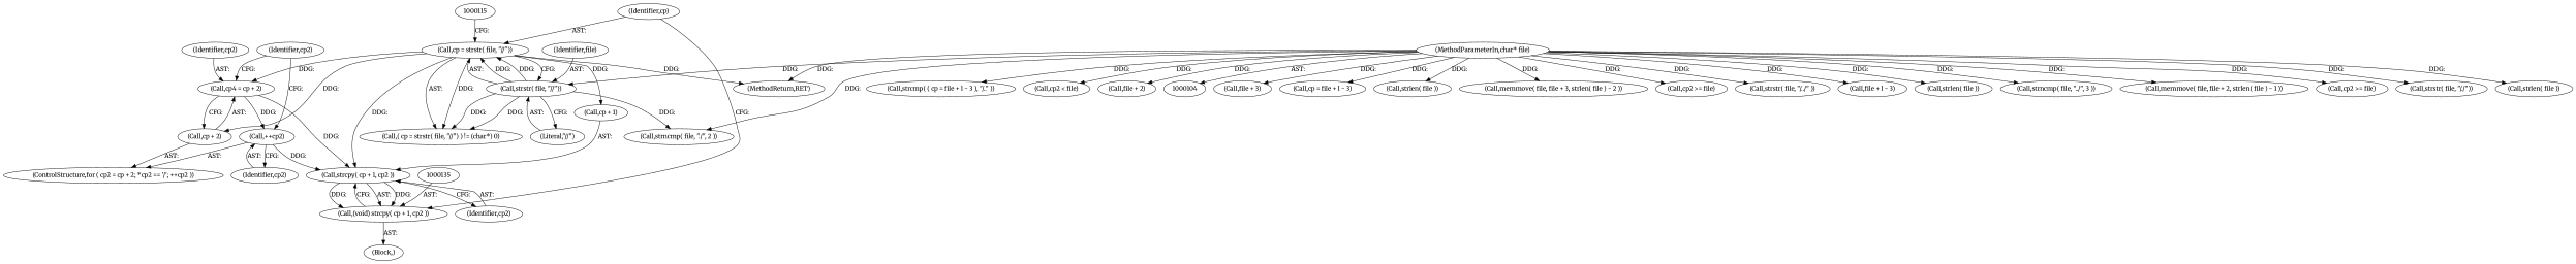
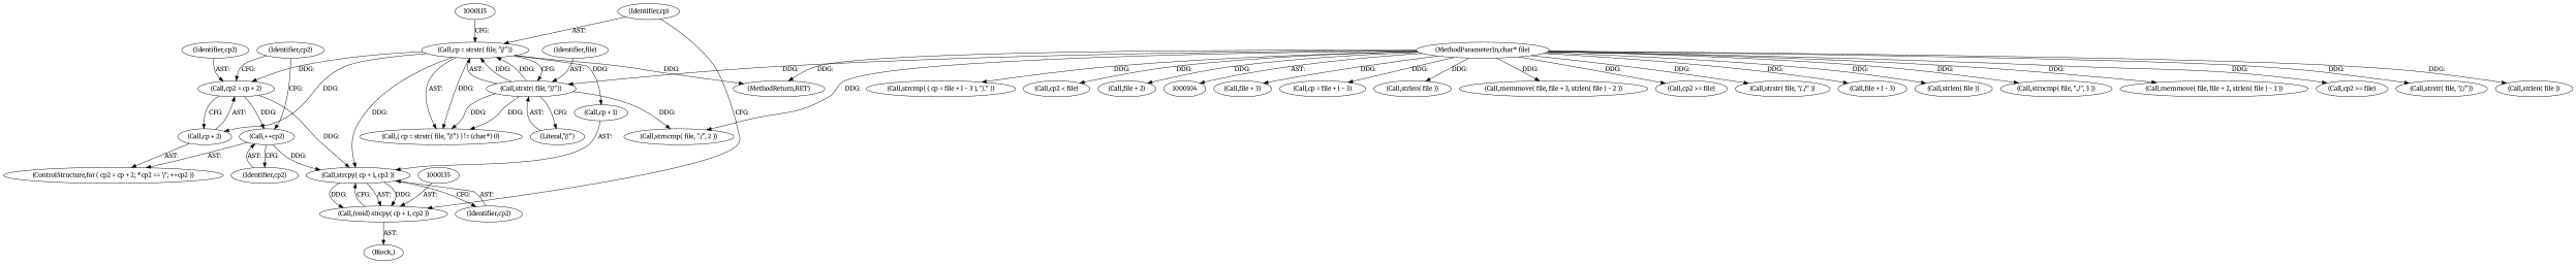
  digraph {
    fontname=Merriweather
    node [fontname=Merriweather]
    edge [fontname=Merriweather]
    n1 [label="(Call,++cp2)"]
    n2 [label="(Call,strcpy( cp + 1, cp2 ))"]
    n3 [label="(Identifier,cp2)"]
    n4 [label="(ControlStructure,for ( cp2 = cp + 2; *cp2 == '/'; ++cp2 ))"]
    n5 [label="(Call,(void) strcpy( cp + 1, cp2 ))"]
    n6 [label="(Identifier,cp2)"]
-   n7 [label="(Call,cp4 = cp + 2)"]
+   n7 [label="(Call,cp2 = cp + 2)"]
    n8 [label="(Call,cp + 2)"]
    n9 [label="(Call,cp = strstr( file, \"//\"))"]
    n10 [label="(Call,strstr( file, \"//\"))"]
    n11 [label="(MethodReturn,RET)"]
    n12 [label="(Call,cp + 1)"]
    n13 [label="(Call,( cp = strstr( file, \"//\") ) != (char*) 0)"]
    n14 [label="(Call,strncmp( file, \"./\", 2 ))"]
    n15 [label="(Literal,\"//\")"]
    n16 [label="(MethodParameterIn,char* file)"]
    n17 [label="(Call,file + 3)"]
    n18 [label="(Call,cp = file + l - 3)"]
    n19 [label="(Call,strlen( file ))"]
    n20 [label="(Call,memmove( file, file + 3, strlen( file ) - 2 ))"]
    n21 [label="(Call,cp2 >= file)"]
    n22 [label="(Call,strstr( file, \"/../\" ))"]
    n23 [label="(Call,file + l - 3)"]
    n24 [label="(Call,strlen( file ))"]
    n25 [label="(Call,strncmp( file, \"../\", 3 ))"]
    n26 [label="(Call,memmove( file, file + 2, strlen( file ) - 1 ))"]
    n27 [label="(Call,cp2 >= file)"]
    n28 [label="(Call,strstr( file, \"/./\"))"]
    n29 [label="(Call,strlen( file ))"]
    n30 [label="(Call,strcmp( ( cp = file + l - 3 ), \"/..\" ))"]
    n31 [label="(Call,cp2 < file)"]
    n32 [label="(Call,file + 2)"]
    1000104
    n34 [label="(Block,)"]
    n35 [label="(Identifier,cp2)"]
    n36 [label="(Identifier,cp2)"]
    n37 [label="(Identifier,cp)"]
    n38 [label="(Identifier,file)"]
    n39 [label=1000115]
    1000135
    n1 -> n2 [label="DDG: "]
    n1 -> n3 [label="CFG: "]
    n1 -> n4 [label="AST: "]
    n2 -> n5 [label="AST: "]
    n2 -> n5 [label="DDG: "]
    n2 -> n5 [label="DDG: "]
    n2 -> n6 [label="CFG: "]
    n3 -> n1 [label="AST: "]
    n5 -> n2 [label="CFG: "]
    n5 -> n34 [label="AST: "]
    n6 -> n2 [label="AST: "]
    n7 -> n1 [label="DDG: "]
    n7 -> n2 [label="DDG: "]
    n7 -> n8 [label="CFG: "]
    n8 -> n4 [label="AST: "]
    n8 -> n7 [label="AST: "]
    n9 -> n2 [label="DDG: "]
    n9 -> n7 [label="DDG: "]
    n9 -> n8 [label="DDG: "]
    n9 -> n10 [label="CFG: "]
    n9 -> n11 [label="DDG: "]
    n9 -> n12 [label="DDG: "]
    n9 -> n13 [label="AST: "]
    n9 -> n13 [label="DDG: "]
    n10 -> n9 [label="AST: "]
    n10 -> n9 [label="DDG: "]
    n10 -> n9 [label="DDG: "]
    n10 -> n13 [label="DDG: "]
    n10 -> n13 [label="DDG: "]
    n10 -> n14 [label="DDG: "]
    n10 -> n15 [label="CFG: "]
    n12 -> n2 [label="AST: "]
    n15 -> n10 [label="AST: "]
    n16 -> n10 [label="DDG: "]
    n16 -> n11 [label="DDG: "]
    n16 -> n14 [label="DDG: "]
    n16 -> n17 [label="DDG: "]
    n16 -> n18 [label="DDG: "]
    n16 -> n19 [label="DDG: "]
    n16 -> n20 [label="DDG: "]
    n16 -> n21 [label="DDG: "]
    n16 -> n22 [label="DDG: "]
    n16 -> n23 [label="DDG: "]
    n16 -> n24 [label="DDG: "]
    n16 -> n25 [label="DDG: "]
    n16 -> n26 [label="DDG: "]
    n16 -> n27 [label="DDG: "]
    n16 -> n28 [label="DDG: "]
    n16 -> n29 [label="DDG: "]
    n16 -> n30 [label="DDG: "]
    n16 -> n31 [label="DDG: "]
    n16 -> n32 [label="DDG: "]
    n16 -> 1000104 [label="AST: "]
    n35 -> n7 [label="AST: "]
    n36 -> n1 [label="CFG: "]
    n36 -> n7 [label="CFG: "]
    n37 -> n5 [label="CFG: "]
    n37 -> n9 [label="AST: "]
    n38 -> n10 [label="AST: "]
    n39 -> n9 [label="CFG: "]
    1000135 -> n5 [label="AST: "]
  }
